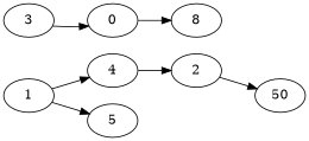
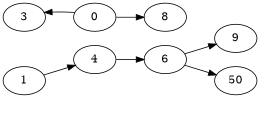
  digraph {
    rankdir=LR
    node [alpha=0.11]
    1 [expect_size=8642560]
    4 [alpha=0.07 expect_size=26667008]
-   5 [alpha=0.01 expect_size=46951424]
-   6 [alpha=0.05 expect_size=21390336 label=2]
+   6 [alpha=0.05 expect_size=21390336]
+   9 [expect_size=40641536]
    n6 [alpha=0.18 expect_size=9120768 label=50]
    3 [alpha=0.12 expect_size=30838784]
    n8 [alpha=0.15 expect_size=21961728 label=0]
    8 [expect_size=33623040]
    1 -> 4
-   1 -> 5
    4 -> 6
+   6 -> 9
    6 -> n6
-   3 -> n8
+   n8 -> 3
    n8 -> 8
  }
